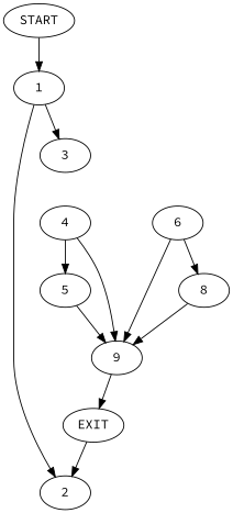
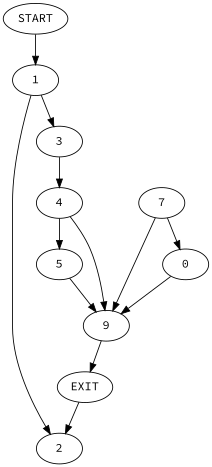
  digraph {
    fontname="Source Code Pro"
    node [fontname="Source Code Pro"]
    edge [fontname="Source Code Pro"]
    n1 [label=START]
    1
    2
    3
    n5 [label=EXIT]
    4
    5
    n8 [label=9]
-   6
-   8
+   6 [label=7]
+   8 [label=0]
    n1 -> 1
    1 -> 2
    1 -> 3
+   3 -> 4
    n5 -> 2
    4 -> 5
    4 -> n8
    5 -> n8
    n8 -> n5
    6 -> n8
    6 -> 8
    8 -> n8
  }
